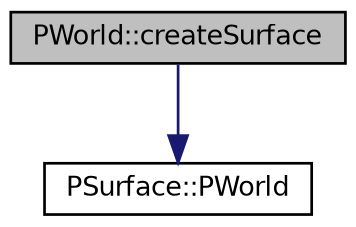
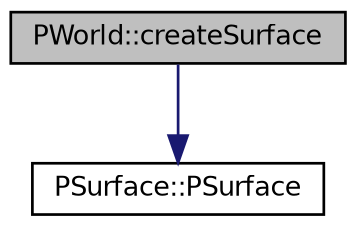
  digraph {
    rankdir=TB
    node [color=black fontname=Helvetica fontsize=10 shape=record style=filled]
    n1 [fillcolor=grey75 fontcolor=black height=0.2 label="PWorld::createSurface" width=0.4]
-   n2 [fillcolor=white height=0.2 label="PSurface::PWorld" width=0.4]
+   n2 [fillcolor=white height=0.2 label="PSurface::PSurface" width=0.4]
    n1 -> n2 [color=midnightblue fontname=Helvetica fontsize=10 labelfontname=Helvetica labelfontsize=10 style=solid]
  }
